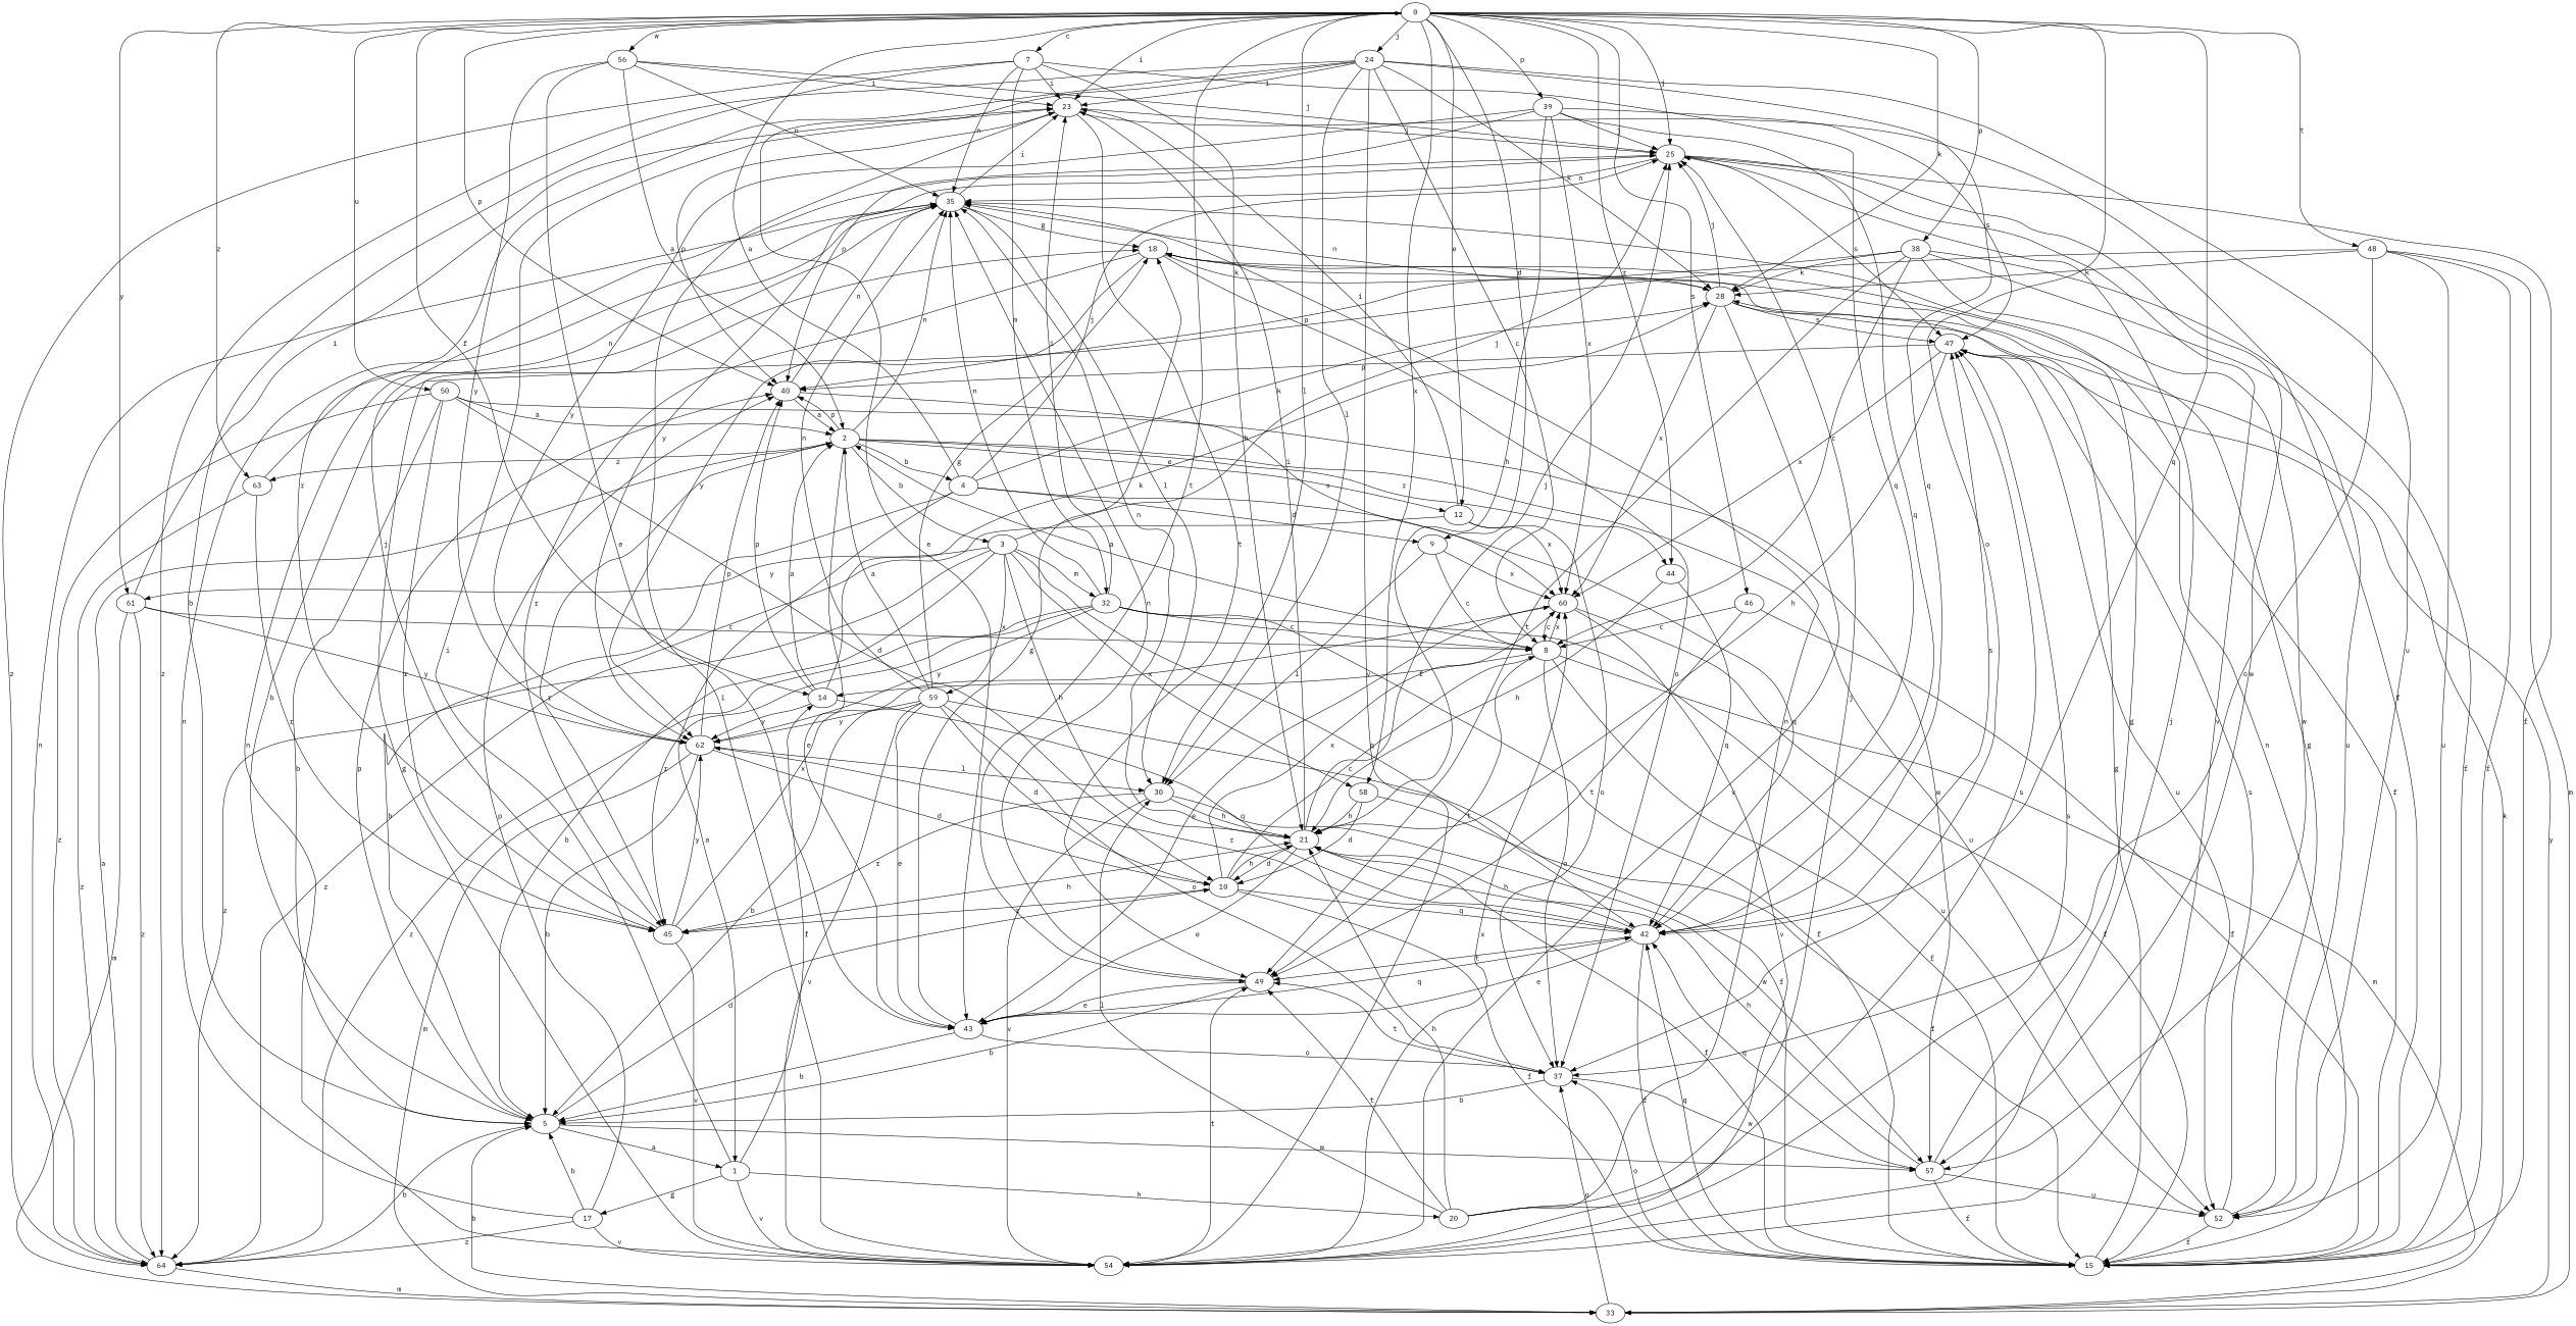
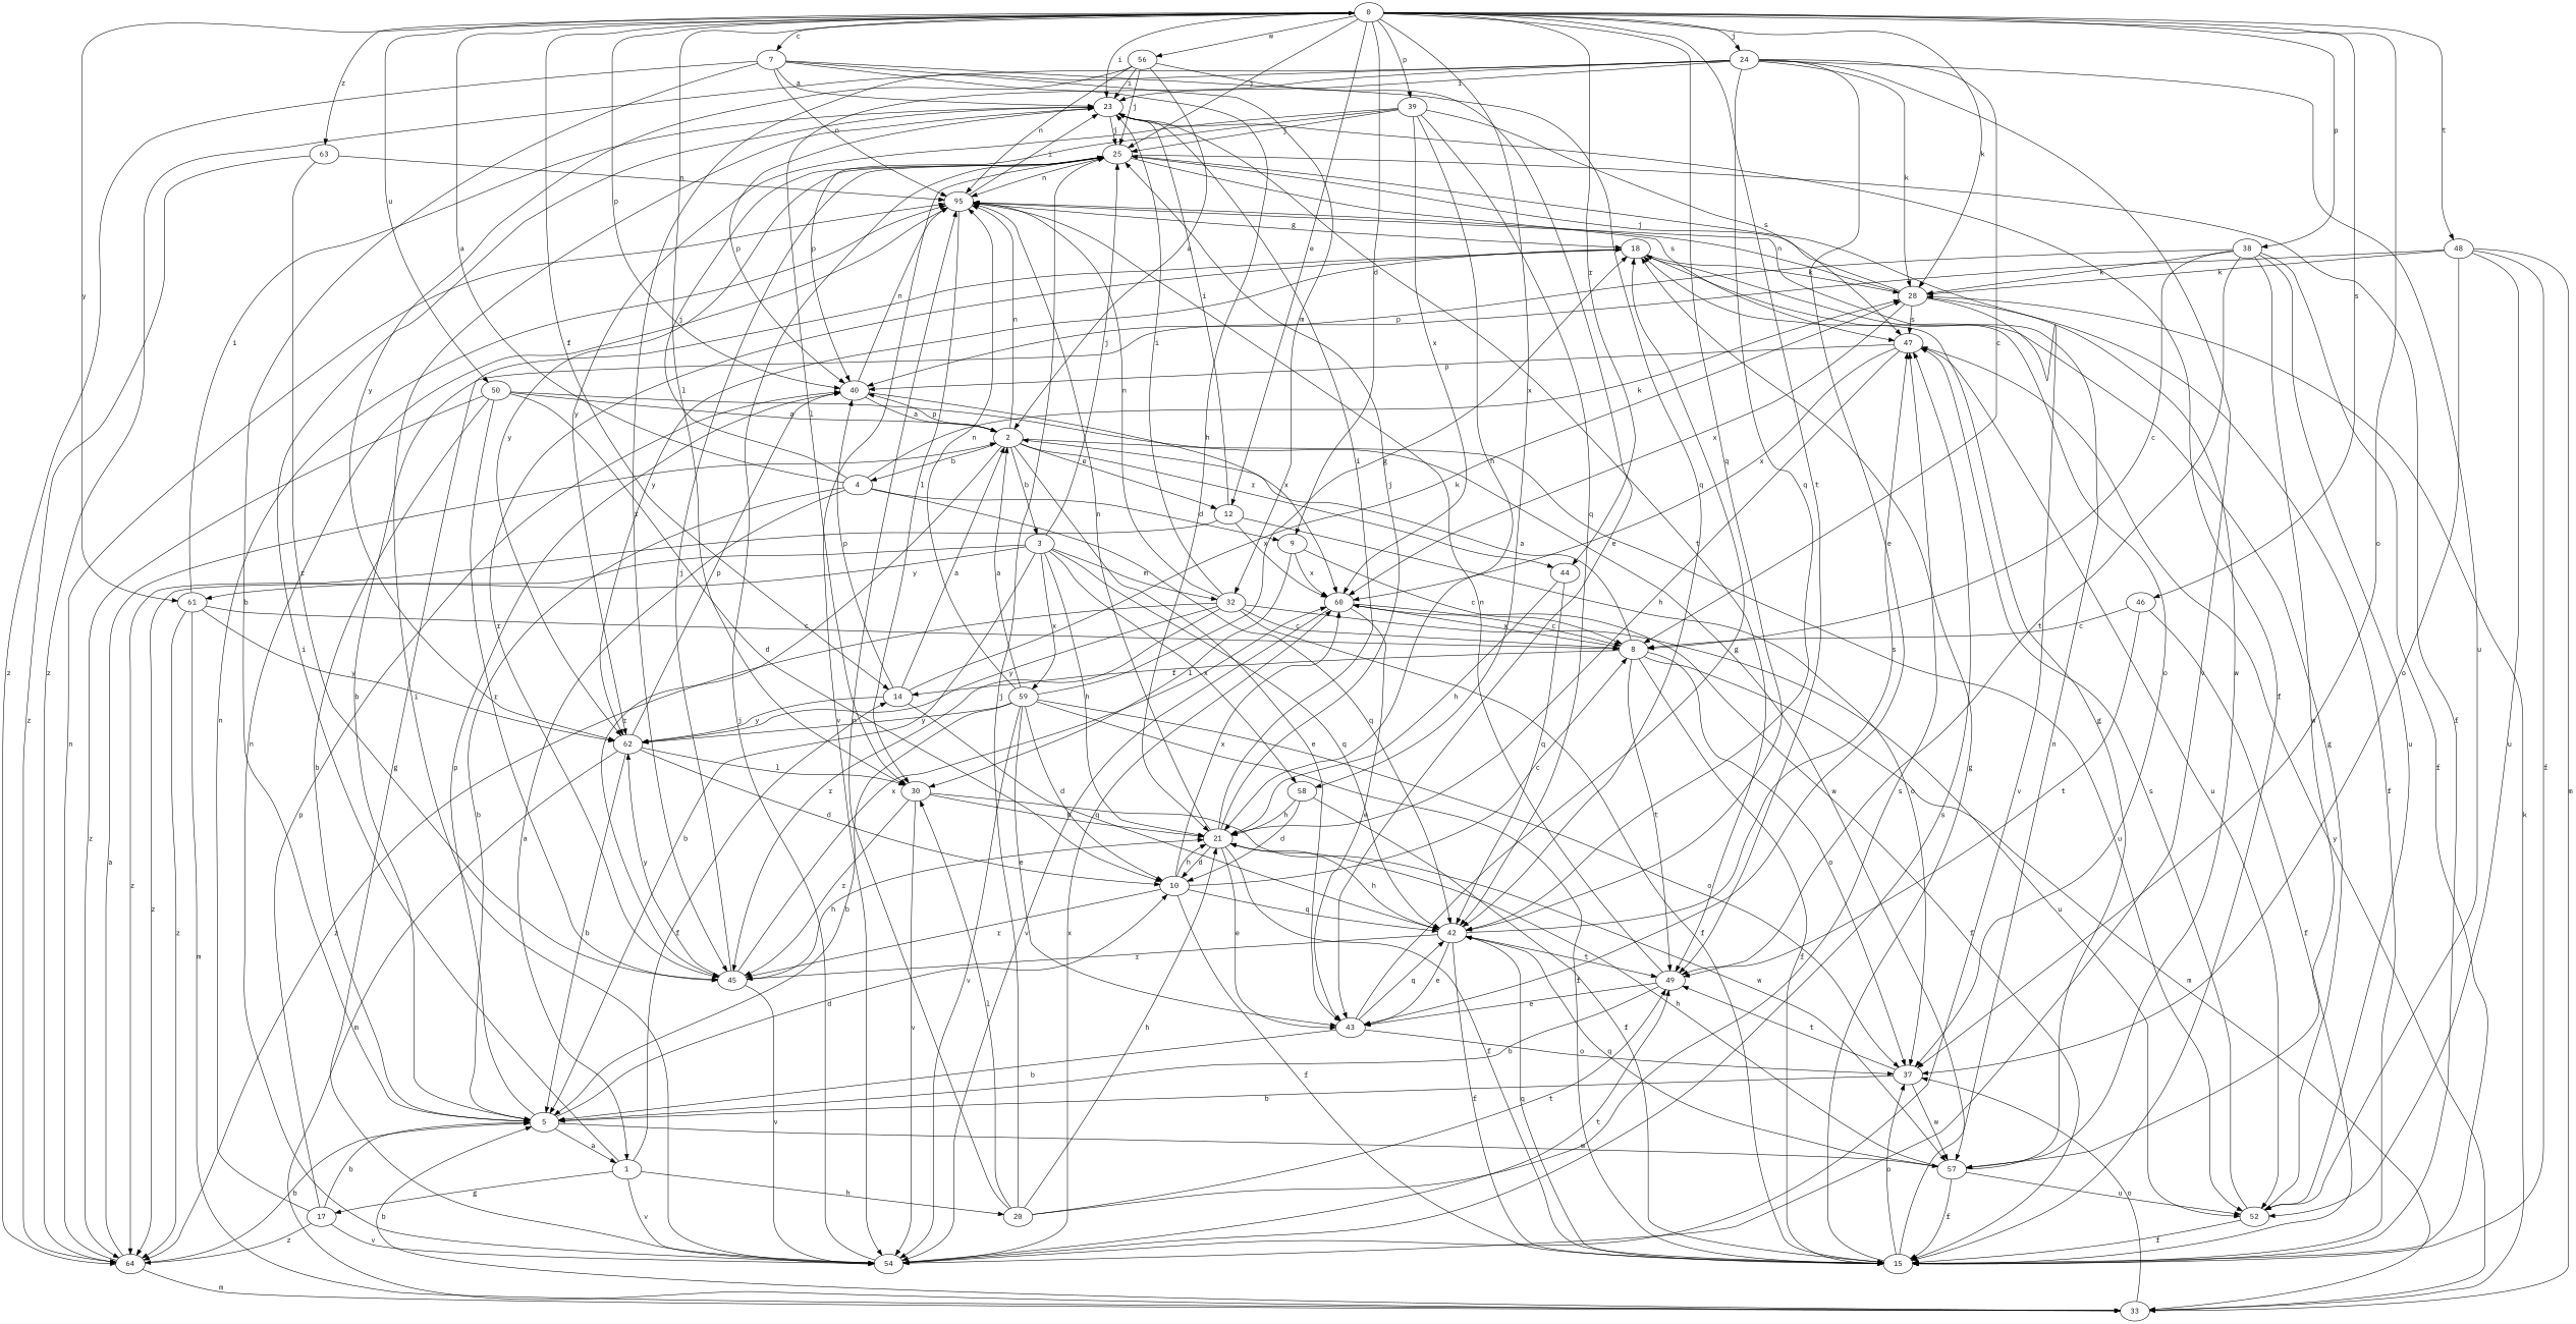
  strict digraph {
    fontname="IBM Plex Mono"
    node [fontname="IBM Plex Mono"]
    edge [fontname="IBM Plex Mono"]
    0
    7
    9
    12
    14
    23
    24
    25
    28
    30
    37
    38
    39
    40
    42
    44
    46
    48
    49
    50
    56
    58
    61
    63
-   35
+   35 [label=95]
    5
    21
    32
    64
    8
    60
    2
    62
    15
    54
    n36 [label=43]
    45
    52
    57
    47
    33
    10
    1
    17
    20
    18
    3
    4
    59
    0 -> 7 [label=c]
    0 -> 9 [label=d]
    0 -> 12 [label=e]
    0 -> 14 [label=f]
    0 -> 23 [label=i]
    0 -> 24 [label=j]
    0 -> 25 [label=j]
    0 -> 28 [label=k]
    0 -> 30 [label=l]
    0 -> 37 [label=o]
    0 -> 38 [label=p]
    0 -> 39 [label=p]
    0 -> 40 [label=p]
    0 -> 42 [label=q]
    0 -> 44 [label=r]
    0 -> 46 [label=s]
    0 -> 48 [label=t]
    0 -> 49 [label=t]
    0 -> 50 [label=u]
    0 -> 56 [label=w]
    0 -> 58 [label=x]
    0 -> 61 [label=y]
    0 -> 63 [label=z]
-   7 -> 23 [label=i]
+   7 -> 23 [label=a]
    7 -> 42 [label=q]
    7 -> 35 [label=n]
    7 -> 5 [label=b]
    7 -> 21 [label=h]
    7 -> 32 [label=m]
    7 -> 64 [label=z]
    9 -> 30 [label=l]
    9 -> 8 [label=c]
    9 -> 60 [label=x]
    12 -> 23 [label=i]
    12 -> 37 [label=o]
    12 -> 64 [label=z]
    12 -> 60 [label=x]
    14 -> 28 [label=k]
    14 -> 40 [label=p]
    14 -> 42 [label=q]
    14 -> 2 [label=a]
    14 -> 62 [label=y]
    23 -> 25 [label=j]
    23 -> 40 [label=p]
    23 -> 49 [label=t]
    23 -> 15 [label=f]
    24 -> 23 [label=i]
    24 -> 28 [label=k]
    24 -> 30 [label=l]
    24 -> 42 [label=q]
    24 -> 64 [label=z]
    24 -> 8 [label=c]
    24 -> 54 [label=v]
    24 -> n36 [label=e]
    24 -> 45 [label=r]
    24 -> 52 [label=u]
    25 -> 35 [label=n]
    25 -> 62 [label=y]
    25 -> 15 [label=f]
    25 -> 54 [label=v]
    25 -> 57 [label=w]
    25 -> 47 [label=s]
    28 -> 25 [label=j]
    28 -> 35 [label=n]
    28 -> 60 [label=x]
    28 -> 15 [label=f]
    28 -> 54 [label=v]
    28 -> 47 [label=s]
    30 -> 21 [label=h]
    30 -> 54 [label=v]
    30 -> 45 [label=r]
    30 -> 57 [label=w]
    37 -> 49 [label=t]
    37 -> 5 [label=b]
    37 -> 57 [label=w]
    38 -> 28 [label=k]
    38 -> 40 [label=p]
    38 -> 49 [label=t]
    38 -> 8 [label=c]
    38 -> 15 [label=f]
    38 -> 52 [label=u]
    38 -> 57 [label=w]
    39 -> 25 [label=j]
    39 -> 40 [label=p]
    39 -> 42 [label=q]
    39 -> 21 [label=h]
    39 -> 60 [label=x]
    39 -> 62 [label=y]
    39 -> 47 [label=s]
    40 -> 35 [label=n]
    40 -> 60 [label=x]
    40 -> 2 [label=a]
    42 -> 49 [label=t]
    42 -> 21 [label=h]
    42 -> 15 [label=f]
    42 -> n36 [label=e]
-   42 -> 62 [label=r]
+   42 -> 45 [label=r]
    42 -> 47 [label=s]
    44 -> 42 [label=q]
    44 -> 21 [label=h]
    46 -> 49 [label=t]
    46 -> 8 [label=c]
    46 -> 15 [label=f]
    48 -> 28 [label=k]
    48 -> 37 [label=o]
    48 -> 5 [label=b]
    48 -> 15 [label=f]
    48 -> 52 [label=u]
    48 -> 33 [label=m]
    49 -> 35 [label=n]
    49 -> 5 [label=b]
    49 -> n36 [label=e]
    50 -> 5 [label=b]
    50 -> 64 [label=z]
    50 -> 2 [label=a]
    50 -> 45 [label=r]
    50 -> 57 [label=w]
    50 -> 10 [label=d]
    56 -> 23 [label=i]
    56 -> 25 [label=j]
    56 -> 35 [label=n]
    56 -> 2 [label=a]
    56 -> 62 [label=y]
    56 -> n36 [label=e]
    58 -> 21 [label=h]
    58 -> 15 [label=f]
    58 -> 10 [label=d]
    61 -> 23 [label=i]
    61 -> 64 [label=z]
    61 -> 8 [label=c]
    61 -> 62 [label=y]
    61 -> 33 [label=m]
    63 -> 35 [label=n]
    63 -> 64 [label=z]
    63 -> 45 [label=r]
    35 -> 23 [label=i]
    35 -> 30 [label=l]
    35 -> 18 [label=g]
    5 -> 40 [label=p]
    5 -> 57 [label=w]
    5 -> 10 [label=d]
    5 -> 1 [label=a]
    21 -> 23 [label=i]
    21 -> 25 [label=j]
    21 -> 35 [label=n]
    21 -> 15 [label=f]
    21 -> n36 [label=e]
    21 -> 10 [label=d]
    32 -> 23 [label=i]
    32 -> 35 [label=n]
    32 -> 64 [label=z]
    32 -> 8 [label=c]
    32 -> 62 [label=y]
    32 -> 15 [label=f]
    32 -> 45 [label=r]
    32 -> 52 [label=u]
    64 -> 35 [label=n]
    64 -> 5 [label=b]
    64 -> 2 [label=a]
    64 -> 33 [label=m]
    8 -> 14 [label=f]
    8 -> 37 [label=o]
    8 -> 49 [label=t]
    8 -> 60 [label=x]
    8 -> 2 [label=a]
    8 -> 15 [label=f]
    8 -> 33 [label=m]
    60 -> 8 [label=c]
    60 -> 15 [label=f]
    60 -> 54 [label=v]
    60 -> n36 [label=e]
    2 -> 12 [label=e]
    2 -> 40 [label=p]
    2 -> 44 [label=r]
-   2 -> 63 [label=z]
    2 -> 35 [label=n]
    2 -> n36 [label=e]
    2 -> 45 [label=r]
    2 -> 52 [label=u]
    2 -> 3 [label=b]
    2 -> 4 [label=b]
    62 -> 30 [label=l]
    62 -> 40 [label=p]
    62 -> 5 [label=b]
    62 -> 33 [label=m]
    62 -> 10 [label=d]
    15 -> 37 [label=o]
    15 -> 42 [label=q]
    15 -> 35 [label=n]
    15 -> 18 [label=g]
    54 -> 23 [label=i]
    54 -> 25 [label=j]
    54 -> 49 [label=t]
    54 -> 35 [label=n]
    54 -> 60 [label=x]
    54 -> 47 [label=s]
    54 -> 18 [label=g]
    n36 -> 37 [label=o]
    n36 -> 42 [label=q]
    n36 -> 5 [label=b]
    n36 -> 18 [label=g]
    45 -> 25 [label=j]
    45 -> 21 [label=h]
    45 -> 60 [label=x]
    45 -> 62 [label=y]
    45 -> 54 [label=v]
    52 -> 15 [label=f]
    52 -> 47 [label=s]
    52 -> 18 [label=g]
    57 -> 42 [label=q]
    57 -> 21 [label=h]
    57 -> 15 [label=f]
    57 -> 52 [label=u]
    57 -> 18 [label=g]
    47 -> 40 [label=p]
    47 -> 21 [label=h]
    47 -> 60 [label=x]
    47 -> 52 [label=u]
    33 -> 28 [label=k]
    33 -> 37 [label=o]
    33 -> 5 [label=b]
    33 -> 47 [label=y]
    10 -> 42 [label=q]
    10 -> 21 [label=h]
    10 -> 8 [label=c]
    10 -> 60 [label=x]
    10 -> 15 [label=f]
    10 -> 45 [label=r]
    1 -> 14 [label=f]
    1 -> 23 [label=i]
    1 -> 54 [label=v]
    1 -> 17 [label=g]
    1 -> 20 [label=h]
    17 -> 40 [label=p]
    17 -> 35 [label=n]
    17 -> 5 [label=b]
    17 -> 64 [label=z]
    17 -> 54 [label=v]
    20 -> 25 [label=j]
    20 -> 30 [label=l]
    20 -> 49 [label=t]
    20 -> 35 [label=n]
    20 -> 21 [label=h]
    20 -> 47 [label=s]
    18 -> 28 [label=k]
    18 -> 37 [label=o]
    18 -> 62 [label=y]
    18 -> 45 [label=r]
    3 -> 25 [label=j]
    3 -> 42 [label=q]
    3 -> 58 [label=x]
    3 -> 61 [label=y]
    3 -> 5 [label=b]
    3 -> 21 [label=h]
    3 -> 32 [label=m]
    3 -> 64 [label=z]
    3 -> 59 [label=x]
    4 -> 0 [label=a]
    4 -> 9 [label=d]
    4 -> 25 [label=j]
    4 -> 28 [label=k]
    4 -> 42 [label=q]
    4 -> 5 [label=b]
    4 -> 1 [label=a]
    59 -> 37 [label=o]
    59 -> 35 [label=n]
    59 -> 5 [label=b]
    59 -> 2 [label=a]
    59 -> 62 [label=y]
    59 -> 15 [label=f]
    59 -> 54 [label=v]
    59 -> n36 [label=e]
    59 -> 10 [label=d]
    59 -> 18 [label=g]
  }
